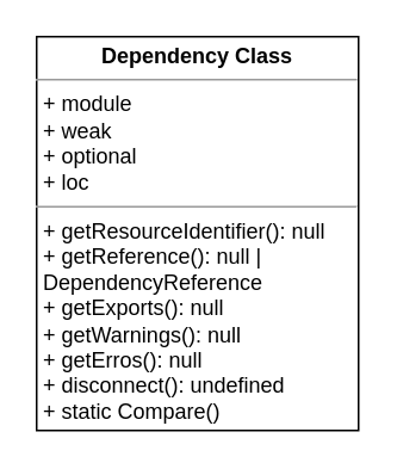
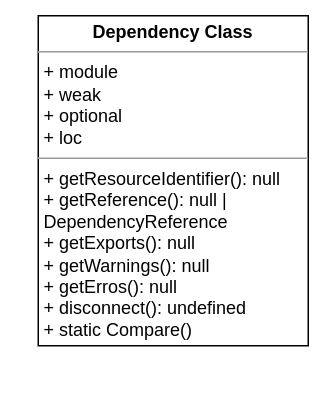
  <mxCell id="0" />
  <mxCell id="1" parent="0" />
- <mxCell id="2" value="&lt;p style=&quot;margin:0px;margin-top:4px;text-align:center;&quot;&gt;&lt;b&gt;Dependency Class&lt;/b&gt;&lt;/p&gt;&lt;hr size=&quot;1&quot;&gt;&lt;p style=&quot;margin:0px;margin-left:4px;&quot;&gt;+ module&lt;/p&gt;&lt;p style=&quot;margin:0px;margin-left:4px;&quot;&gt;+ weak&lt;br&gt;+ optional&lt;br&gt;+ loc&lt;/p&gt;&lt;hr size=&quot;1&quot;&gt;&lt;p style=&quot;margin:0px;margin-left:4px;&quot;&gt;+ getResourceIdentifier(): null&lt;/p&gt;&lt;p style=&quot;margin:0px;margin-left:4px;&quot;&gt;+ getReference(): null | DependencyReference&lt;/p&gt;&lt;p style=&quot;margin:0px;margin-left:4px;&quot;&gt;+ getExports(): null&lt;br&gt;+ getWarnings(): null&lt;/p&gt;&lt;p style=&quot;margin:0px;margin-left:4px;&quot;&gt;+ getErros(): null&lt;br&gt;+ disconnect(): undefined&lt;br&gt;+ static Compare()&lt;/p&gt;" style="verticalAlign=top;align=left;overflow=fill;fontSize=12;fontFamily=Helvetica;html=1;whiteSpace=wrap;" vertex="1" parent="1"><mxGeometry x="20" y="20" width="180" height="220" as="geometry" /></mxCell>
+ <mxCell id="2" value="&lt;p style=&quot;margin:0px;margin-top:4px;text-align:center;&quot;&gt;&lt;b&gt;Dependency Class&lt;/b&gt;&lt;/p&gt;&lt;hr size=&quot;1&quot;&gt;&lt;p style=&quot;margin:0px;margin-left:4px;&quot;&gt;+ module&lt;/p&gt;&lt;p style=&quot;margin:0px;margin-left:4px;&quot;&gt;+ weak&lt;br&gt;+ optional&lt;br&gt;+ loc&lt;/p&gt;&lt;hr size=&quot;1&quot;&gt;&lt;p style=&quot;margin:0px;margin-left:4px;&quot;&gt;+ getResourceIdentifier(): null&lt;/p&gt;&lt;p style=&quot;margin:0px;margin-left:4px;&quot;&gt;+ getReference(): null | DependencyReference&lt;/p&gt;&lt;p style=&quot;margin:0px;margin-left:4px;&quot;&gt;+ getExports(): null&lt;br&gt;+ getWarnings(): null&lt;/p&gt;&lt;p style=&quot;margin:0px;margin-left:4px;&quot;&gt;+ getErros(): null&lt;br&gt;+ disconnect(): undefined&lt;br&gt;+ static Compare()&lt;/p&gt;" style="verticalAlign=top;align=left;overflow=fill;fontSize=12;fontFamily=Helvetica;html=1;whiteSpace=wrap;" vertex="1" parent="1"><mxGeometry x="25" y="10" width="180" height="220" as="geometry" /></mxCell>
